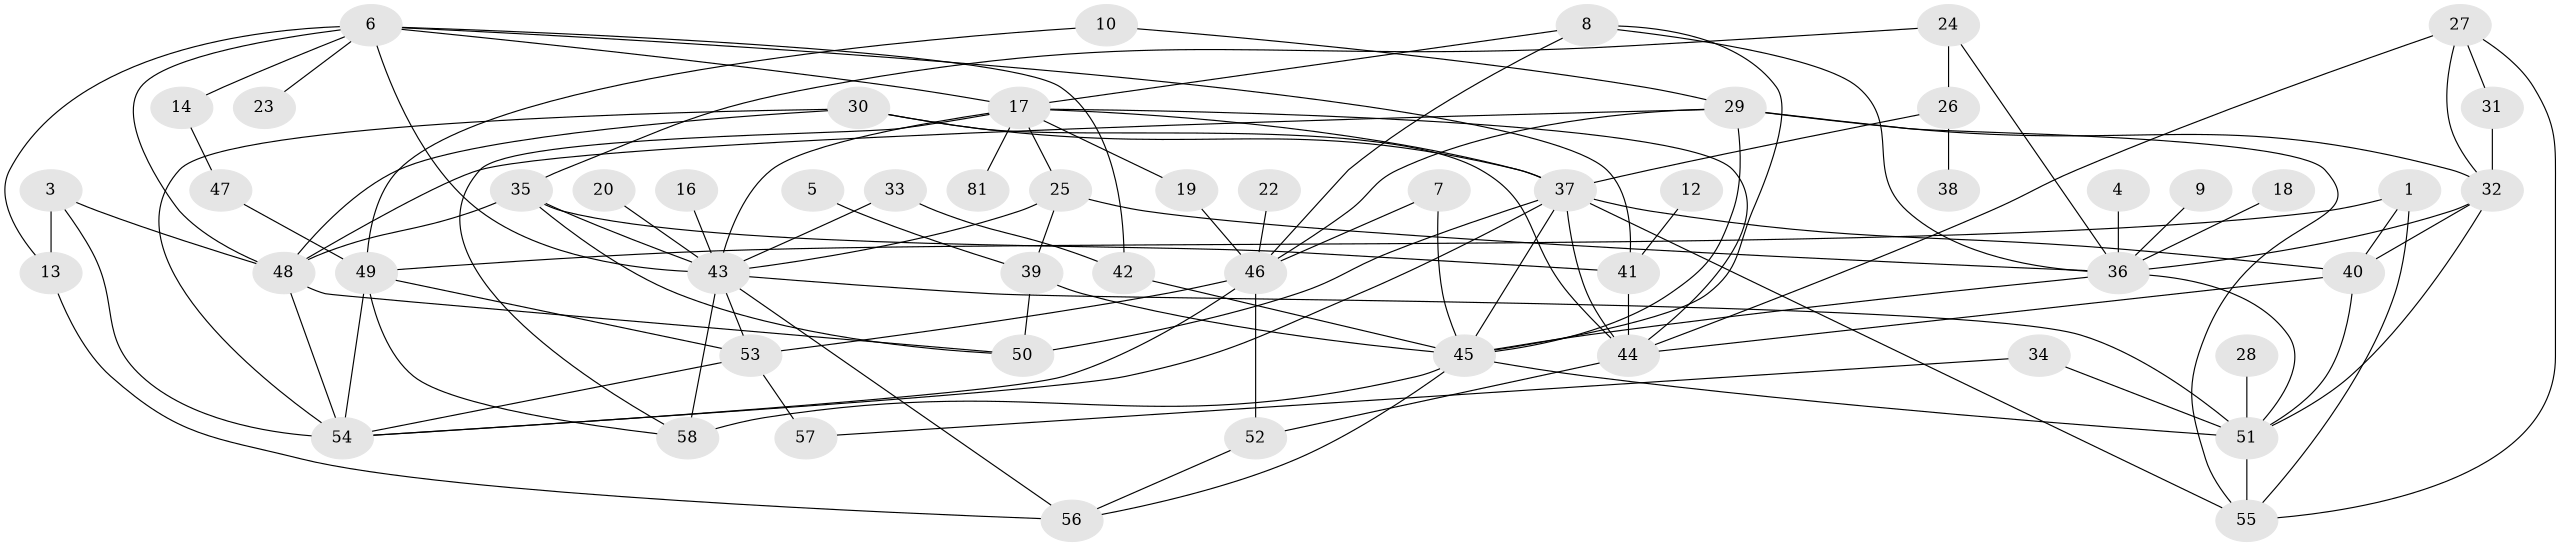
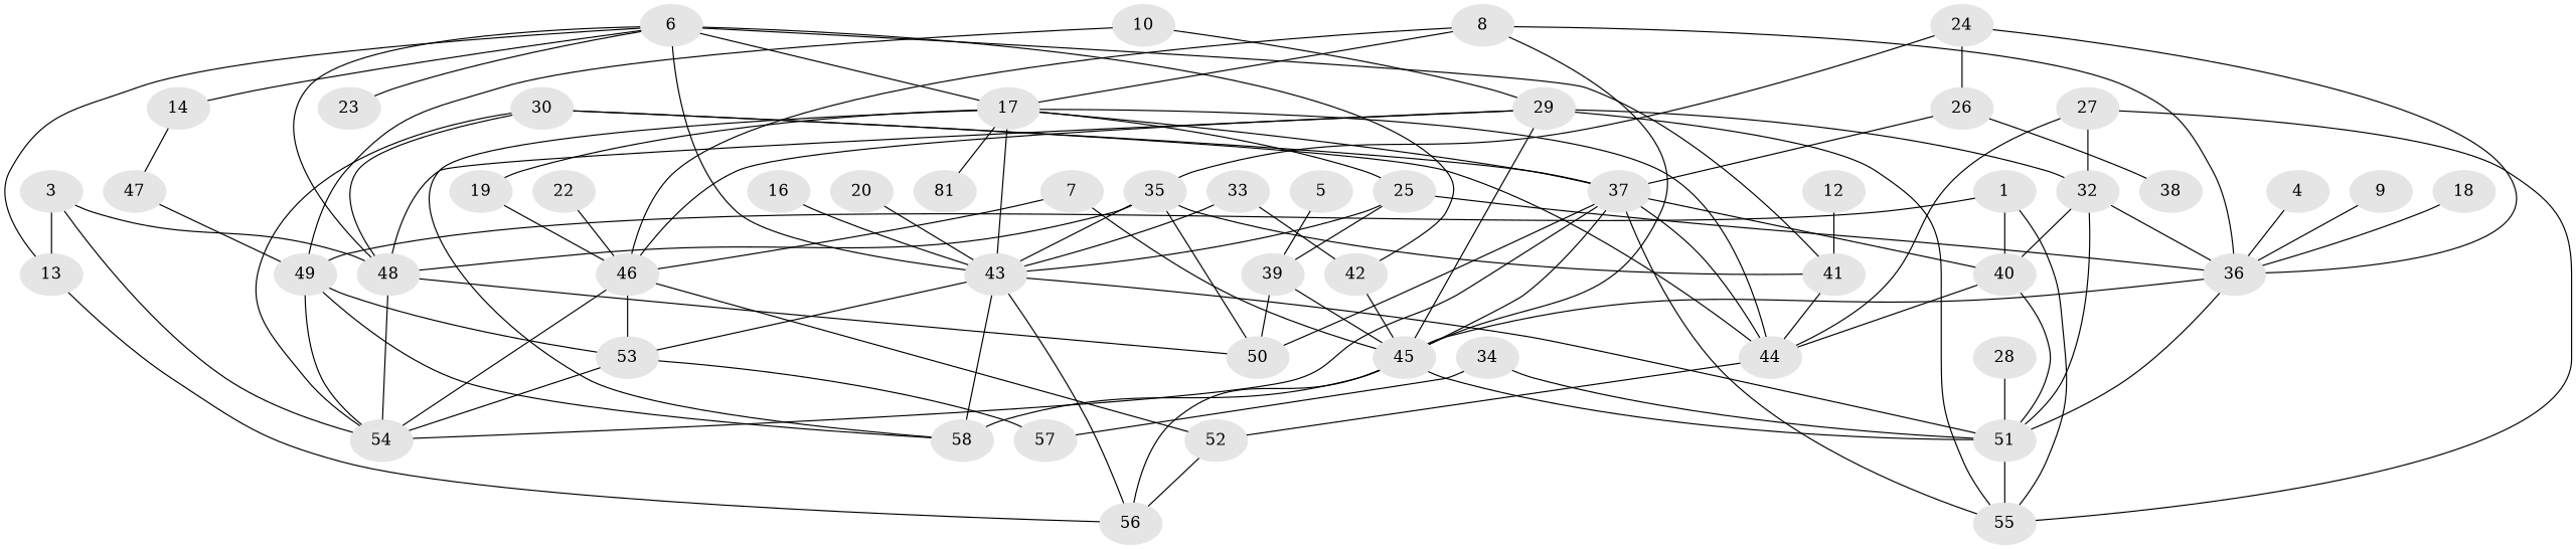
  graph {
    node [color=gray90 style=filled]
    edge [weight=1.0]
    1
    40
    49
    55
    44
    51
    54
    58
    53
    3
    13
    48
    56
    50
    4
    36
    45
    5
    39
    6
    14
    17
    23
    41
    42
    43
    47
    19
    n29 [label=81]
    25
    37
    7
    46
    52
    8
    9
    10
    29
    32
    12
    16
    18
    20
    22
    24
    26
    35
    38
    27
-   31
    28
    30
    33
    34
    57
    1 -- 40
    1 -- 49
    1 -- 55
    40 -- 44
    40 -- 51
    49 -- 54
    49 -- 58
    49 -- 53
    44 -- 52
    51 -- 55
    53 -- 54
    53 -- 57
    3 -- 54
    3 -- 13
    3 -- 48
    13 -- 56
    48 -- 54
    48 -- 50
    4 -- 36
    36 -- 51
    36 -- 45
    45 -- 51
    45 -- 58 [weight=2.0]
    45 -- 56
    5 -- 39
    39 -- 50
    39 -- 45
    6 -- 13
    6 -- 48
    6 -- 14
    6 -- 17
    6 -- 23
    6 -- 41
    6 -- 42
    6 -- 43 [weight=2.0]
    14 -- 47
    17 -- 44
    17 -- 58
    17 -- 43 [weight=2.0]
    17 -- 19
    17 -- n29
    17 -- 25
    17 -- 37
    41 -- 44
    42 -- 45
    43 -- 51
    43 -- 58
    43 -- 53
    43 -- 56
    47 -- 49
    19 -- 46
    25 -- 36
    25 -- 39
    25 -- 43
    37 -- 40
    37 -- 55
    37 -- 44
    37 -- 54
    37 -- 50
    37 -- 45
    7 -- 45
    7 -- 46
    46 -- 54
    46 -- 53
    46 -- 52
    52 -- 56
    8 -- 36
    8 -- 45
    8 -- 17
    8 -- 46
    9 -- 36
    10 -- 49
    10 -- 29
    29 -- 55
    29 -- 48
    29 -- 45
    29 -- 46
    29 -- 32
    32 -- 40
    32 -- 51
    32 -- 36
    12 -- 41
    16 -- 43
    18 -- 36
    20 -- 43 [weight=2.0]
    22 -- 46
    24 -- 36
    24 -- 26
    24 -- 35
    26 -- 37
    26 -- 38
    35 -- 48
    35 -- 50
    35 -- 41
    35 -- 43
    27 -- 55
    27 -- 44
    27 -- 32
-   27 -- 31
-   31 -- 32
    28 -- 51
    30 -- 44
    30 -- 54
    30 -- 48
    30 -- 37
    33 -- 42
    33 -- 43
    34 -- 51
    34 -- 57
  }
